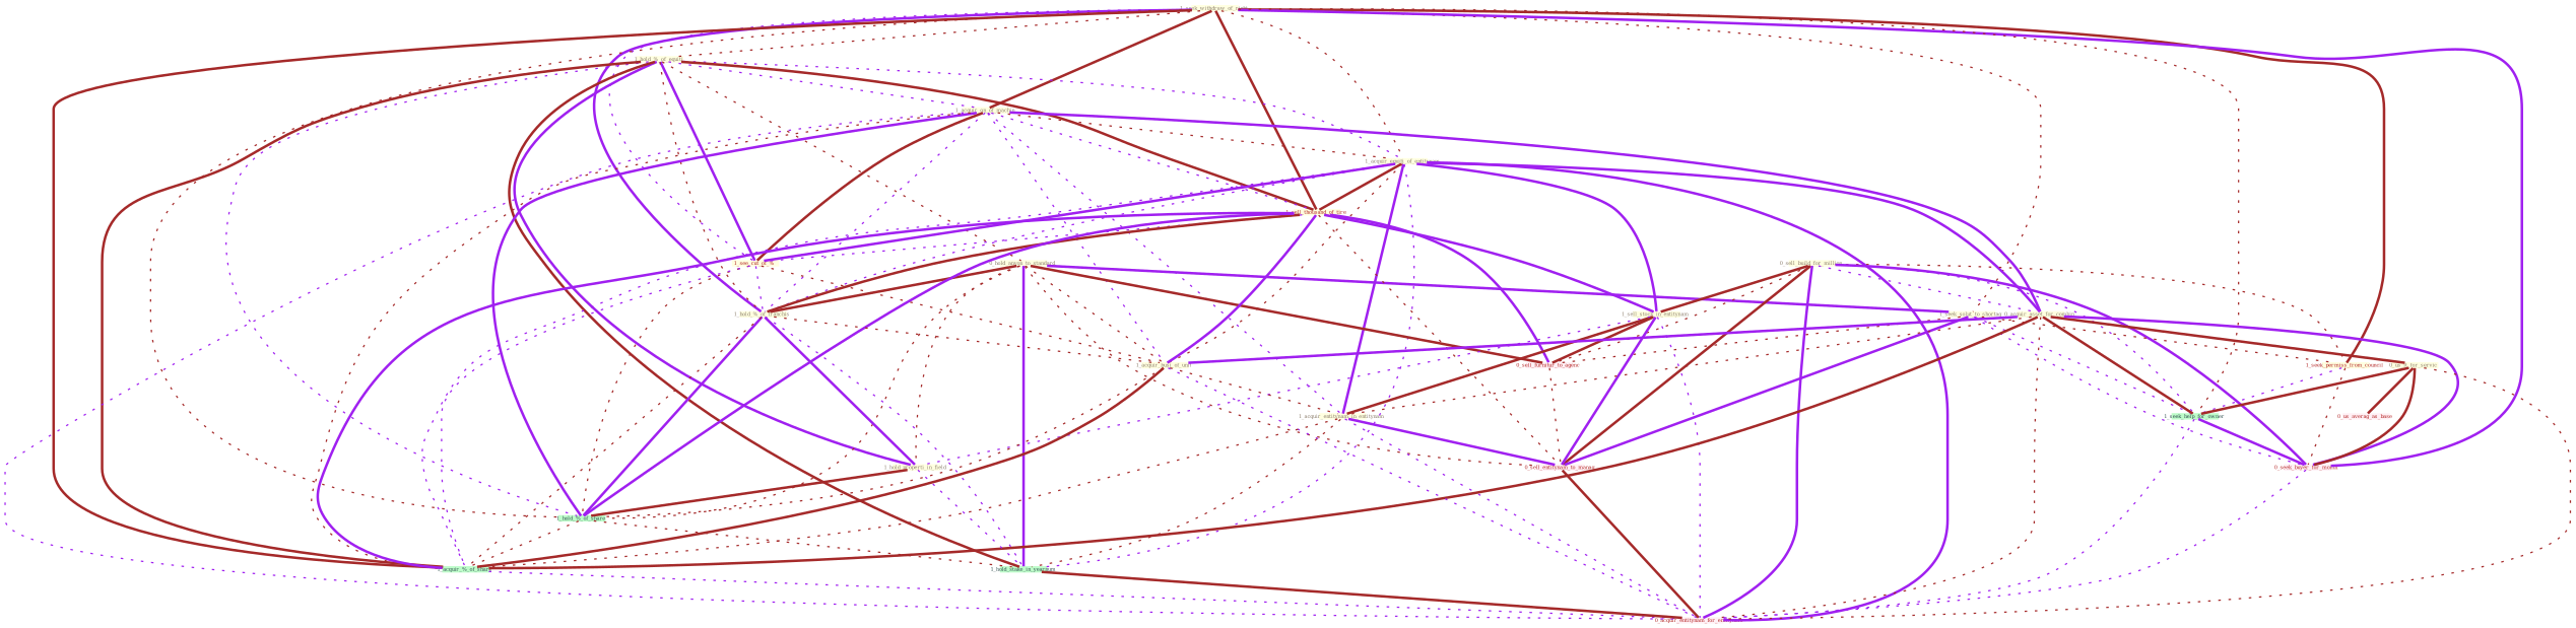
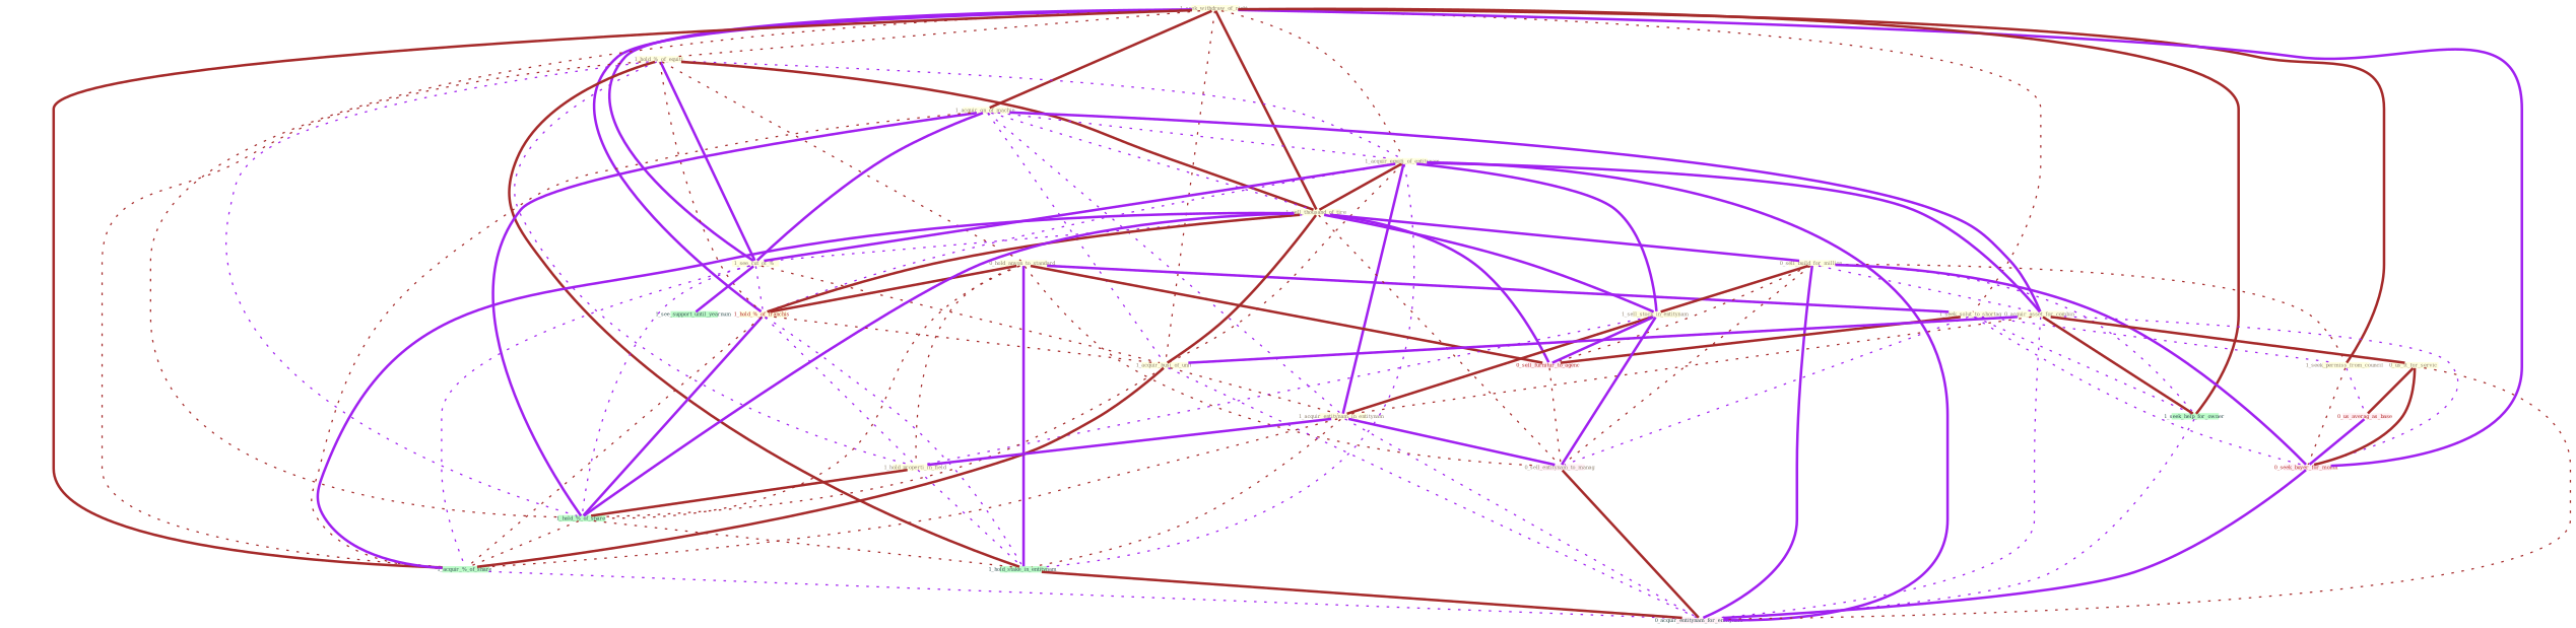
  graph {
    node [color="#ffffe0" fixedsize=true fontcolor="#8b7d6b" fontsize=4 shape=polygon style=filled]
    edge [color=purple style=dotted w=1]
    "1_seek_withdraw_of_right " [height=.06 width=.5]
    "1_hold_%_of_equiti " [height=.06 width=.5]
    "1_acquir_on_of_machin " [height=.06 width=.5]
    "1_acquir_equiti_of_entitynam " [height=.06 width=.5]
    "0_hold_anyon_to_standard " [height=.06 width=.5]
-   "1_sell_thousand_of_tire " [fontcolor="#b22222" height=.06 width=.5]
+   "1_sell_thousand_of_tire " [height=.06 width=.5]
    "0_sell_build_for_million " [height=.06 width=.5]
    "1_seek_solut_to_shortag " [height=.06 width=.5]
-   "1_see_cut_of_% " [fontcolor="#b22222" height=.06 width=.5]
+   "1_see_cut_of_% " [height=.06 width=.5]
    "1_sell_stock_in_entitynam " [height=.06 width=.5]
    "0_acquir_asset_for_combin " [height=.06 width=.5]
-   "1_seek_permiss_from_council " [fontcolor="#b22222" height=.06 width=.5]
-   "1_hold_%_of_franchis " [height=.06 width=.5]
+   "1_seek_permiss_from_council " [height=.06 width=.5]
+   "1_hold_%_of_franchis " [fontcolor="#b22222" height=.06 width=.5]
    "1_acquir_busi_of_unit " [height=.06 width=.5]
    "0_us_it_for_servic " [height=.06 width=.5]
    "1_acquir_entitynam_in_entitynam " [height=.06 width=.5]
    "1_hold_properti_in_field " [height=.06 width=.5]
    "0_seek_buyer_for_month " [color="#fff0f5" fontcolor="#b22222" height=.06 width=.5]
    "0_sell_furnitur_to_agenc " [color="#fff0f5" fontcolor="#b22222" height=.06 width=.5]
    "0_us_averag_as_base " [color="#fff0f5" fontcolor="#b22222" height=.06 width=.5]
-   "0_sell_entitynam_to_manag " [color="#fff0f5" fontcolor="#b22222" height=.06 width=.5]
-   "0_acquir_entitynam_for_entitynam " [color="#fff0f5" fontcolor="#b22222" height=.06 width=.5]
+   "0_sell_entitynam_to_manag " [color="#fff0f5" height=.06 width=.5]
+   "0_acquir_entitynam_for_entitynam " [color="#fff0f5" fontcolor="#2f4f4f" height=.06 width=.5]
    "1_hold_%_of_share " [color="#BDFCC9" fontcolor="#2f4f4f" height=.06 width=.5]
    "1_seek_help_for_owner " [color="#BDFCC9" fontcolor="#2f4f4f" height=.06 width=.5]
    "1_acquir_%_of_share " [color="#BDFCC9" fontcolor="#2f4f4f" height=.06 width=.5]
-   "1_hold_stake_in_entitynam " [color="#BDFCC9" fontcolor="#2f4f4f" height=.06 width=.5 label="1_hold_stake_in_yearnum"]
+   "1_hold_stake_in_entitynam " [color="#BDFCC9" fontcolor="#2f4f4f" height=.06 width=.5]
+   "1_see_support_until_yearnum " [color="#BDFCC9" fontcolor="#2f4f4f" height=.06 width=.5]
    subgraph sub_1 {
      "1_seek_withdraw_of_right "
      "1_hold_%_of_equiti "
      "1_acquir_on_of_machin "
      "1_acquir_equiti_of_entitynam "
      "0_hold_anyon_to_standard "
      "1_sell_thousand_of_tire "
      "0_sell_build_for_million "
      "1_seek_solut_to_shortag "
      "1_see_cut_of_% "
      "1_sell_stock_in_entitynam "
      "0_acquir_asset_for_combin "
      "1_seek_permiss_from_council "
      "1_hold_%_of_franchis "
      "1_acquir_busi_of_unit "
      "0_us_it_for_servic "
      "1_acquir_entitynam_in_entitynam "
      "1_hold_properti_in_field "
    }
    subgraph sub_2 {
      "0_seek_buyer_for_month "
      "0_sell_furnitur_to_agenc "
      "0_us_averag_as_base "
      "0_sell_entitynam_to_manag "
      "0_acquir_entitynam_for_entitynam "
    }
    "1_seek_withdraw_of_right " -- "1_hold_%_of_equiti " [color=brown]
    "1_seek_withdraw_of_right " -- "1_acquir_on_of_machin " [color=brown style=bold]
    "1_seek_withdraw_of_right " -- "1_acquir_equiti_of_entitynam " [color=brown]
    "1_seek_withdraw_of_right " -- "1_sell_thousand_of_tire " [color=brown style=bold]
    "1_seek_withdraw_of_right " -- "1_seek_solut_to_shortag " [color=brown]
-   "1_seek_withdraw_of_right " -- "1_see_cut_of_% "
+   "1_seek_withdraw_of_right " -- "1_see_cut_of_% " [style=bold]
    "1_seek_withdraw_of_right " -- "1_seek_permiss_from_council " [color=brown style=bold]
    "1_seek_withdraw_of_right " -- "1_hold_%_of_franchis " [style=bold]
-   "0_hold_anyon_to_standard " -- "1_acquir_busi_of_unit " [color=brown]
+   "1_seek_withdraw_of_right " -- "1_acquir_busi_of_unit " [color=brown]
    "1_seek_withdraw_of_right " -- "0_seek_buyer_for_month " [style=bold]
    "1_seek_withdraw_of_right " -- "1_hold_%_of_share " [color=brown]
-   "1_seek_withdraw_of_right " -- "1_seek_help_for_owner " [color=brown]
+   "1_seek_withdraw_of_right " -- "1_seek_help_for_owner " [color=brown style=bold]
    "1_seek_withdraw_of_right " -- "1_acquir_%_of_share " [color=brown style=bold]
-   "1_hold_%_of_equiti " -- "1_acquir_on_of_machin "
    "1_hold_%_of_equiti " -- "1_acquir_equiti_of_entitynam "
    "1_hold_%_of_equiti " -- "0_hold_anyon_to_standard " [color=brown]
    "1_hold_%_of_equiti " -- "1_sell_thousand_of_tire " [color=brown style=bold]
    "1_hold_%_of_equiti " -- "1_see_cut_of_% " [style=bold]
    "1_hold_%_of_equiti " -- "1_hold_%_of_franchis " [color=brown w=3]
-   "1_hold_%_of_equiti " -- "1_hold_properti_in_field " [style=bold]
+   "1_hold_%_of_equiti " -- "1_hold_properti_in_field "
    "1_hold_%_of_equiti " -- "1_hold_%_of_share " [w=3]
-   "1_hold_%_of_equiti " -- "1_acquir_%_of_share " [color=brown style=bold w=2]
+   "1_hold_%_of_equiti " -- "1_acquir_%_of_share " [color=brown w=2]
    "1_hold_%_of_equiti " -- "1_hold_stake_in_entitynam " [color=brown style=bold]
-   "1_acquir_on_of_machin " -- "1_acquir_equiti_of_entitynam " [color=brown w=2]
+   "1_acquir_on_of_machin " -- "1_acquir_equiti_of_entitynam " [w=2]
    "1_acquir_on_of_machin " -- "1_sell_thousand_of_tire "
-   "1_acquir_on_of_machin " -- "1_see_cut_of_% " [color=brown style=bold]
+   "1_acquir_on_of_machin " -- "1_see_cut_of_% " [style=bold]
    "1_acquir_on_of_machin " -- "0_acquir_asset_for_combin " [style=bold]
-   "1_acquir_on_of_machin " -- "1_hold_%_of_franchis "
    "1_acquir_on_of_machin " -- "1_acquir_busi_of_unit " [w=2]
    "1_acquir_on_of_machin " -- "1_acquir_entitynam_in_entitynam "
-   "1_acquir_on_of_machin " -- "0_acquir_entitynam_for_entitynam "
    "1_acquir_on_of_machin " -- "1_hold_%_of_share " [style=bold]
    "1_acquir_on_of_machin " -- "1_acquir_%_of_share " [color=brown w=2]
    "1_acquir_equiti_of_entitynam " -- "1_sell_thousand_of_tire " [color=brown style=bold]
    "1_acquir_equiti_of_entitynam " -- "1_see_cut_of_% " [style=bold]
    "1_acquir_equiti_of_entitynam " -- "1_sell_stock_in_entitynam " [style=bold]
    "1_acquir_equiti_of_entitynam " -- "0_acquir_asset_for_combin " [style=bold]
    "1_acquir_equiti_of_entitynam " -- "1_hold_%_of_franchis "
    "1_acquir_equiti_of_entitynam " -- "1_acquir_busi_of_unit " [color=brown w=2]
    "1_acquir_equiti_of_entitynam " -- "1_acquir_entitynam_in_entitynam " [style=bold w=2]
    "1_acquir_equiti_of_entitynam " -- "0_acquir_entitynam_for_entitynam " [style=bold w=2]
-   "1_acquir_equiti_of_entitynam " -- "1_acquir_%_of_share " [w=2]
    "1_acquir_equiti_of_entitynam " -- "1_hold_stake_in_entitynam "
    "0_hold_anyon_to_standard " -- "1_seek_solut_to_shortag " [style=bold]
    "0_hold_anyon_to_standard " -- "1_hold_%_of_franchis " [color=brown style=bold]
    "0_hold_anyon_to_standard " -- "1_hold_properti_in_field " [color=brown]
    "0_hold_anyon_to_standard " -- "0_sell_furnitur_to_agenc " [color=brown style=bold]
    "0_hold_anyon_to_standard " -- "0_sell_entitynam_to_manag " [color=brown]
    "0_hold_anyon_to_standard " -- "1_hold_%_of_share " [color=brown]
    "0_hold_anyon_to_standard " -- "1_hold_stake_in_entitynam " [style=bold]
+   "1_sell_thousand_of_tire " -- "0_sell_build_for_million " [style=bold]
    "1_sell_thousand_of_tire " -- "1_see_cut_of_% "
    "1_sell_thousand_of_tire " -- "1_sell_stock_in_entitynam " [style=bold]
    "1_sell_thousand_of_tire " -- "1_hold_%_of_franchis " [color=brown style=bold]
-   "1_sell_thousand_of_tire " -- "1_acquir_busi_of_unit " [style=bold]
+   "1_sell_thousand_of_tire " -- "1_acquir_busi_of_unit " [color=brown style=bold]
    "1_sell_thousand_of_tire " -- "0_sell_furnitur_to_agenc " [style=bold]
    "1_sell_thousand_of_tire " -- "0_sell_entitynam_to_manag " [color=brown]
    "1_sell_thousand_of_tire " -- "1_hold_%_of_share " [style=bold]
    "1_sell_thousand_of_tire " -- "1_acquir_%_of_share " [style=bold]
    "0_sell_build_for_million " -- "1_sell_stock_in_entitynam " [color=brown style=bold]
    "0_sell_build_for_million " -- "0_acquir_asset_for_combin "
    "0_sell_build_for_million " -- "1_seek_permiss_from_council " [color=brown]
    "0_sell_build_for_million " -- "0_seek_buyer_for_month " [style=bold]
    "0_sell_build_for_million " -- "0_sell_furnitur_to_agenc " [color=brown]
-   "0_sell_build_for_million " -- "0_sell_entitynam_to_manag " [color=brown style=bold]
+   "0_sell_build_for_million " -- "0_sell_entitynam_to_manag " [color=brown]
    "0_sell_build_for_million " -- "0_acquir_entitynam_for_entitynam " [style=bold]
    "0_sell_build_for_million " -- "1_seek_help_for_owner "
-   "1_seek_solut_to_shortag " -- "1_seek_permiss_from_council " [color=brown]
+   "1_seek_solut_to_shortag " -- "1_seek_permiss_from_council "
    "1_seek_solut_to_shortag " -- "0_seek_buyer_for_month "
-   "1_seek_solut_to_shortag " -- "0_sell_furnitur_to_agenc " [color=brown]
-   "1_seek_solut_to_shortag " -- "0_sell_entitynam_to_manag " [style=bold]
+   "1_seek_solut_to_shortag " -- "0_sell_furnitur_to_agenc " [color=brown style=bold]
+   "1_seek_solut_to_shortag " -- "0_sell_entitynam_to_manag "
    "1_seek_solut_to_shortag " -- "1_seek_help_for_owner "
    "1_see_cut_of_% " -- "1_hold_%_of_franchis "
    "1_see_cut_of_% " -- "1_acquir_busi_of_unit " [color=brown]
-   "1_see_cut_of_% " -- "1_hold_%_of_share " [color=brown]
+   "1_see_cut_of_% " -- "1_hold_%_of_share "
    "1_see_cut_of_% " -- "1_acquir_%_of_share "
+   "1_see_cut_of_% " -- "1_see_support_until_yearnum " [style=bold]
    "1_sell_stock_in_entitynam " -- "1_acquir_entitynam_in_entitynam " [color=brown style=bold w=2]
    "1_sell_stock_in_entitynam " -- "1_hold_properti_in_field "
-   "1_sell_stock_in_entitynam " -- "0_sell_furnitur_to_agenc " [color=brown style=bold]
+   "1_sell_stock_in_entitynam " -- "0_sell_furnitur_to_agenc " [style=bold]
    "1_sell_stock_in_entitynam " -- "0_sell_entitynam_to_manag " [style=bold]
-   "1_sell_stock_in_entitynam " -- "0_acquir_entitynam_for_entitynam "
    "0_acquir_asset_for_combin " -- "1_acquir_busi_of_unit " [style=bold]
    "0_acquir_asset_for_combin " -- "0_us_it_for_servic " [color=brown style=bold]
    "0_acquir_asset_for_combin " -- "1_acquir_entitynam_in_entitynam " [color=brown]
-   "0_acquir_asset_for_combin " -- "0_seek_buyer_for_month " [style=bold]
-   "0_acquir_asset_for_combin " -- "0_acquir_entitynam_for_entitynam " [color=brown w=2]
+   "0_acquir_asset_for_combin " -- "0_seek_buyer_for_month "
+   "0_acquir_asset_for_combin " -- "0_acquir_entitynam_for_entitynam " [w=2]
    "0_acquir_asset_for_combin " -- "1_seek_help_for_owner " [color=brown style=bold]
-   "0_acquir_asset_for_combin " -- "1_acquir_%_of_share " [color=brown style=bold]
    "1_seek_permiss_from_council " -- "0_seek_buyer_for_month " [color=brown]
-   "1_seek_permiss_from_council " -- "1_seek_help_for_owner "
+   "1_seek_permiss_from_council " -- "0_us_averag_as_base "
    "1_hold_%_of_franchis " -- "1_acquir_busi_of_unit " [color=brown]
-   "1_hold_%_of_franchis " -- "1_hold_properti_in_field " [style=bold]
+   "1_hold_%_of_franchis " -- "1_hold_properti_in_field "
    "1_hold_%_of_franchis " -- "1_hold_%_of_share " [style=bold w=3]
    "1_hold_%_of_franchis " -- "1_acquir_%_of_share " [color=brown w=2]
    "1_hold_%_of_franchis " -- "1_hold_stake_in_entitynam "
    "1_acquir_busi_of_unit " -- "1_acquir_entitynam_in_entitynam " [color=brown]
    "1_acquir_busi_of_unit " -- "0_acquir_entitynam_for_entitynam "
    "1_acquir_busi_of_unit " -- "1_hold_%_of_share " [color=brown]
    "1_acquir_busi_of_unit " -- "1_acquir_%_of_share " [color=brown style=bold w=2]
    "0_us_it_for_servic " -- "0_seek_buyer_for_month " [color=brown style=bold]
    "0_us_it_for_servic " -- "0_us_averag_as_base " [color=brown style=bold]
    "0_us_it_for_servic " -- "0_acquir_entitynam_for_entitynam " [color=brown]
-   "0_us_it_for_servic " -- "1_seek_help_for_owner " [color=brown style=bold]
+   "1_acquir_entitynam_in_entitynam " -- "1_hold_properti_in_field " [style=bold]
    "1_acquir_entitynam_in_entitynam " -- "0_sell_entitynam_to_manag " [style=bold]
    "1_acquir_entitynam_in_entitynam " -- "0_acquir_entitynam_for_entitynam " [w=3]
    "1_acquir_entitynam_in_entitynam " -- "1_acquir_%_of_share " [color=brown]
    "1_acquir_entitynam_in_entitynam " -- "1_hold_stake_in_entitynam " [color=brown w=2]
    "1_hold_properti_in_field " -- "1_hold_%_of_share " [color=brown style=bold]
    "1_hold_properti_in_field " -- "1_hold_stake_in_entitynam " [w=2]
-   "0_seek_buyer_for_month " -- "0_acquir_entitynam_for_entitynam "
+   "0_seek_buyer_for_month " -- "0_acquir_entitynam_for_entitynam " [style=bold]
    "0_sell_furnitur_to_agenc " -- "0_sell_entitynam_to_manag " [color=brown w=2]
    "0_sell_entitynam_to_manag " -- "0_acquir_entitynam_for_entitynam " [color=brown style=bold]
    "1_hold_%_of_share " -- "1_acquir_%_of_share " [color=brown w=3]
    "1_hold_%_of_share " -- "1_hold_stake_in_entitynam " [color=brown]
-   "1_seek_help_for_owner " -- "0_seek_buyer_for_month " [style=bold w=2]
+   "0_us_averag_as_base " -- "0_seek_buyer_for_month " [style=bold w=2]
    "1_seek_help_for_owner " -- "0_acquir_entitynam_for_entitynam "
    "1_acquir_%_of_share " -- "0_acquir_entitynam_for_entitynam "
    "1_hold_stake_in_entitynam " -- "0_acquir_entitynam_for_entitynam " [color=brown style=bold]
  }
